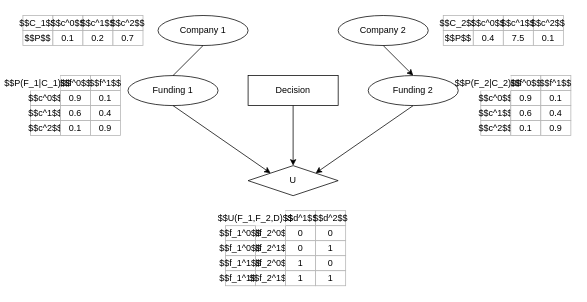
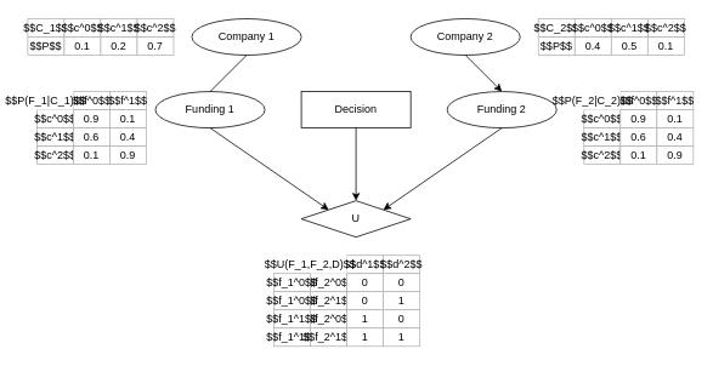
  <mxCell id="0" />
  <mxCell id="1" parent="0" />
  <mxCell id="2" value="Company 1" style="ellipse;whiteSpace=wrap;html=1;strokeColor=#000000;" vertex="1" parent="1"><mxGeometry x="210" y="20" width="120" height="40" as="geometry" /></mxCell>
  <mxCell id="3" value="Company 2" style="ellipse;whiteSpace=wrap;html=1;strokeColor=#000000;" vertex="1" parent="1"><mxGeometry x="450" y="20" width="120" height="40" as="geometry" /></mxCell>
  <mxCell id="4" value="Decision" style="rounded=0;whiteSpace=wrap;html=1;strokeColor=#000000;" vertex="1" parent="1"><mxGeometry x="330" y="100" width="120" height="40" as="geometry" /></mxCell>
  <mxCell id="5" value="Funding 1" style="ellipse;whiteSpace=wrap;html=1;strokeColor=#000000;" vertex="1" parent="1"><mxGeometry x="170" y="100" width="120" height="40" as="geometry" /></mxCell>
  <mxCell id="6" value="Funding 2" style="ellipse;whiteSpace=wrap;html=1;strokeColor=#000000;" vertex="1" parent="1"><mxGeometry x="490" y="100" width="120" height="40" as="geometry" /></mxCell>
  <mxCell id="7" value="U" style="rhombus;whiteSpace=wrap;html=1;strokeColor=#000000;" vertex="1" parent="1"><mxGeometry x="330" y="220" width="120" height="40" as="geometry" /></mxCell>
  <mxCell id="8" value="" style="endArrow=none;html=1;exitX=0.5;exitY=1;exitDx=0;exitDy=0;entryX=0.5;entryY=0;entryDx=0;entryDy=0;" edge="1" parent="1" source="2" target="5"><mxGeometry width="50" height="50" relative="1" as="geometry"><mxPoint x="490" y="380" as="sourcePoint" /><mxPoint x="540" y="330" as="targetPoint" /></mxGeometry></mxCell>
  <mxCell id="9" value="" style="endArrow=classic;html=1;exitX=0.5;exitY=1;exitDx=0;exitDy=0;entryX=0.5;entryY=0;entryDx=0;entryDy=0;" edge="1" parent="1" source="3" target="6"><mxGeometry width="50" height="50" relative="1" as="geometry"><mxPoint x="330" y="390" as="sourcePoint" /><mxPoint x="380" y="340" as="targetPoint" /></mxGeometry></mxCell>
  <mxCell id="10" value="" style="endArrow=classic;html=1;exitX=0.5;exitY=1;exitDx=0;exitDy=0;entryX=0;entryY=0;entryDx=0;entryDy=0;" edge="1" parent="1" source="5" target="7"><mxGeometry width="50" height="50" relative="1" as="geometry"><mxPoint x="410" y="380" as="sourcePoint" /><mxPoint x="460" y="330" as="targetPoint" /></mxGeometry></mxCell>
  <mxCell id="11" value="" style="endArrow=classic;html=1;exitX=0.5;exitY=1;exitDx=0;exitDy=0;entryX=1;entryY=0;entryDx=0;entryDy=0;" edge="1" parent="1" source="6" target="7"><mxGeometry width="50" height="50" relative="1" as="geometry"><mxPoint x="410" y="380" as="sourcePoint" /><mxPoint x="460" y="330" as="targetPoint" /></mxGeometry></mxCell>
  <mxCell id="12" value="" style="endArrow=classic;html=1;exitX=0.5;exitY=1;exitDx=0;exitDy=0;entryX=0.5;entryY=0;entryDx=0;entryDy=0;" edge="1" parent="1" source="4" target="7"><mxGeometry width="50" height="50" relative="1" as="geometry"><mxPoint x="410" y="380" as="sourcePoint" /><mxPoint x="460" y="330" as="targetPoint" /></mxGeometry></mxCell>
  <mxCell id="13" value="$$C_1$$" style="rounded=0;whiteSpace=wrap;html=1;strokeColor=#B3B3B3;" vertex="1" parent="1"><mxGeometry x="30" y="20" width="40" height="20" as="geometry" /></mxCell>
  <mxCell id="14" value="$$c^0$$" style="rounded=0;whiteSpace=wrap;html=1;strokeColor=#B3B3B3;" vertex="1" parent="1"><mxGeometry x="70" y="20" width="40" height="20" as="geometry" /></mxCell>
  <mxCell id="15" value="&lt;span&gt;$$c^1$$&lt;/span&gt;" style="rounded=0;whiteSpace=wrap;html=1;strokeColor=#B3B3B3;" vertex="1" parent="1"><mxGeometry x="110" y="20" width="40" height="20" as="geometry" /></mxCell>
  <mxCell id="16" value="&lt;span&gt;$$c^2$$&lt;/span&gt;" style="rounded=0;whiteSpace=wrap;html=1;strokeColor=#B3B3B3;" vertex="1" parent="1"><mxGeometry x="150" y="20" width="40" height="20" as="geometry" /></mxCell>
  <mxCell id="17" value="$$P$$" style="rounded=0;whiteSpace=wrap;html=1;strokeColor=#B3B3B3;" vertex="1" parent="1"><mxGeometry x="30" y="40" width="40" height="20" as="geometry" /></mxCell>
  <mxCell id="18" value="0.1" style="rounded=0;whiteSpace=wrap;html=1;strokeColor=#B3B3B3;" vertex="1" parent="1"><mxGeometry x="70" y="40" width="40" height="20" as="geometry" /></mxCell>
  <mxCell id="19" value="0.2" style="rounded=0;whiteSpace=wrap;html=1;strokeColor=#B3B3B3;" vertex="1" parent="1"><mxGeometry x="110" y="40" width="40" height="20" as="geometry" /></mxCell>
  <mxCell id="20" value="0.7" style="rounded=0;whiteSpace=wrap;html=1;strokeColor=#B3B3B3;" vertex="1" parent="1"><mxGeometry x="150" y="40" width="40" height="20" as="geometry" /></mxCell>
  <mxCell id="21" value="$$C_2$$" style="rounded=0;whiteSpace=wrap;html=1;strokeColor=#B3B3B3;" vertex="1" parent="1"><mxGeometry x="590" y="20" width="40" height="20" as="geometry" /></mxCell>
  <mxCell id="22" value="$$c^0$$" style="rounded=0;whiteSpace=wrap;html=1;strokeColor=#B3B3B3;" vertex="1" parent="1"><mxGeometry x="630" y="20" width="40" height="20" as="geometry" /></mxCell>
  <mxCell id="23" value="&lt;span&gt;$$c^1$$&lt;/span&gt;" style="rounded=0;whiteSpace=wrap;html=1;strokeColor=#B3B3B3;" vertex="1" parent="1"><mxGeometry x="670" y="20" width="40" height="20" as="geometry" /></mxCell>
  <mxCell id="24" value="&lt;span&gt;$$c^2$$&lt;/span&gt;" style="rounded=0;whiteSpace=wrap;html=1;strokeColor=#B3B3B3;" vertex="1" parent="1"><mxGeometry x="710" y="20" width="40" height="20" as="geometry" /></mxCell>
  <mxCell id="25" value="$$P$$" style="rounded=0;whiteSpace=wrap;html=1;strokeColor=#B3B3B3;" vertex="1" parent="1"><mxGeometry x="590" y="40" width="40" height="20" as="geometry" /></mxCell>
  <mxCell id="26" value="0.4" style="rounded=0;whiteSpace=wrap;html=1;strokeColor=#B3B3B3;" vertex="1" parent="1"><mxGeometry x="630" y="40" width="40" height="20" as="geometry" /></mxCell>
- <mxCell id="27" value="7.5" style="rounded=0;whiteSpace=wrap;html=1;strokeColor=#B3B3B3;" vertex="1" parent="1"><mxGeometry x="670" y="40" width="40" height="20" as="geometry" /></mxCell>
+ <mxCell id="27" value="0.5" style="rounded=0;whiteSpace=wrap;html=1;strokeColor=#B3B3B3;" vertex="1" parent="1"><mxGeometry x="670" y="40" width="40" height="20" as="geometry" /></mxCell>
  <mxCell id="28" value="0.1" style="rounded=0;whiteSpace=wrap;html=1;strokeColor=#B3B3B3;" vertex="1" parent="1"><mxGeometry x="710" y="40" width="40" height="20" as="geometry" /></mxCell>
  <mxCell id="29" value="$$c^0$$" style="rounded=0;whiteSpace=wrap;html=1;strokeColor=#B3B3B3;" vertex="1" parent="1"><mxGeometry x="40" y="120" width="40" height="20" as="geometry" /></mxCell>
  <mxCell id="30" value="$$c^1$$" style="rounded=0;whiteSpace=wrap;html=1;strokeColor=#B3B3B3;" vertex="1" parent="1"><mxGeometry x="40" y="140" width="40" height="20" as="geometry" /></mxCell>
  <mxCell id="31" value="$$f^0$$" style="rounded=0;whiteSpace=wrap;html=1;strokeColor=#B3B3B3;" vertex="1" parent="1"><mxGeometry x="80" y="100" width="40" height="20" as="geometry" /></mxCell>
  <mxCell id="32" value="$$c^2$$" style="rounded=0;whiteSpace=wrap;html=1;strokeColor=#B3B3B3;" vertex="1" parent="1"><mxGeometry x="40" y="160" width="40" height="20" as="geometry" /></mxCell>
  <mxCell id="33" value="$$f^1$$" style="rounded=0;whiteSpace=wrap;html=1;strokeColor=#B3B3B3;" vertex="1" parent="1"><mxGeometry x="120" y="100" width="40" height="20" as="geometry" /></mxCell>
  <mxCell id="34" value="0.9" style="rounded=0;whiteSpace=wrap;html=1;strokeColor=#B3B3B3;" vertex="1" parent="1"><mxGeometry x="80" y="120" width="40" height="20" as="geometry" /></mxCell>
  <mxCell id="35" value="0.1" style="rounded=0;whiteSpace=wrap;html=1;strokeColor=#B3B3B3;" vertex="1" parent="1"><mxGeometry x="120" y="120" width="40" height="20" as="geometry" /></mxCell>
  <mxCell id="36" value="0.6" style="rounded=0;whiteSpace=wrap;html=1;strokeColor=#B3B3B3;" vertex="1" parent="1"><mxGeometry x="80" y="140" width="40" height="20" as="geometry" /></mxCell>
  <mxCell id="37" value="0.4" style="rounded=0;whiteSpace=wrap;html=1;strokeColor=#B3B3B3;" vertex="1" parent="1"><mxGeometry x="120" y="140" width="40" height="20" as="geometry" /></mxCell>
  <mxCell id="38" value="0.1" style="rounded=0;whiteSpace=wrap;html=1;strokeColor=#B3B3B3;" vertex="1" parent="1"><mxGeometry x="80" y="160" width="40" height="20" as="geometry" /></mxCell>
  <mxCell id="39" value="0.9" style="rounded=0;whiteSpace=wrap;html=1;strokeColor=#B3B3B3;" vertex="1" parent="1"><mxGeometry x="120" y="160" width="40" height="20" as="geometry" /></mxCell>
  <mxCell id="40" value="$$P(F_1|C_1)$$" style="rounded=0;whiteSpace=wrap;html=1;strokeColor=none;" vertex="1" parent="1"><mxGeometry x="20" y="100" width="60" height="20" as="geometry" /></mxCell>
  <mxCell id="41" value="$$c^0$$" style="rounded=0;whiteSpace=wrap;html=1;strokeColor=#B3B3B3;" vertex="1" parent="1"><mxGeometry x="640" y="120" width="40" height="20" as="geometry" /></mxCell>
  <mxCell id="42" value="$$c^1$$" style="rounded=0;whiteSpace=wrap;html=1;strokeColor=#B3B3B3;" vertex="1" parent="1"><mxGeometry x="640" y="140" width="40" height="20" as="geometry" /></mxCell>
  <mxCell id="43" value="$$f^0$$" style="rounded=0;whiteSpace=wrap;html=1;strokeColor=#B3B3B3;" vertex="1" parent="1"><mxGeometry x="680" y="100" width="40" height="20" as="geometry" /></mxCell>
  <mxCell id="44" value="$$c^2$$" style="rounded=0;whiteSpace=wrap;html=1;strokeColor=#B3B3B3;" vertex="1" parent="1"><mxGeometry x="640" y="160" width="40" height="20" as="geometry" /></mxCell>
  <mxCell id="45" value="$$f^1$$" style="rounded=0;whiteSpace=wrap;html=1;strokeColor=#B3B3B3;" vertex="1" parent="1"><mxGeometry x="720" y="100" width="40" height="20" as="geometry" /></mxCell>
  <mxCell id="46" value="0.9" style="rounded=0;whiteSpace=wrap;html=1;strokeColor=#B3B3B3;" vertex="1" parent="1"><mxGeometry x="680" y="120" width="40" height="20" as="geometry" /></mxCell>
  <mxCell id="47" value="0.1" style="rounded=0;whiteSpace=wrap;html=1;strokeColor=#B3B3B3;" vertex="1" parent="1"><mxGeometry x="720" y="120" width="40" height="20" as="geometry" /></mxCell>
  <mxCell id="48" value="0.6" style="rounded=0;whiteSpace=wrap;html=1;strokeColor=#B3B3B3;" vertex="1" parent="1"><mxGeometry x="680" y="140" width="40" height="20" as="geometry" /></mxCell>
  <mxCell id="49" value="0.4" style="rounded=0;whiteSpace=wrap;html=1;strokeColor=#B3B3B3;" vertex="1" parent="1"><mxGeometry x="720" y="140" width="40" height="20" as="geometry" /></mxCell>
  <mxCell id="50" value="0.1" style="rounded=0;whiteSpace=wrap;html=1;strokeColor=#B3B3B3;" vertex="1" parent="1"><mxGeometry x="680" y="160" width="40" height="20" as="geometry" /></mxCell>
  <mxCell id="51" value="0.9" style="rounded=0;whiteSpace=wrap;html=1;strokeColor=#B3B3B3;" vertex="1" parent="1"><mxGeometry x="720" y="160" width="40" height="20" as="geometry" /></mxCell>
  <mxCell id="52" value="$$P(F_2|C_2)$$" style="rounded=0;whiteSpace=wrap;html=1;strokeColor=none;" vertex="1" parent="1"><mxGeometry x="620" y="100" width="60" height="20" as="geometry" /></mxCell>
  <mxCell id="53" value="$$f_2^0$$" style="rounded=0;whiteSpace=wrap;html=1;strokeColor=#B3B3B3;" vertex="1" parent="1"><mxGeometry x="340" y="300" width="40" height="20" as="geometry" /></mxCell>
  <mxCell id="54" value="$$f_2^1$$" style="rounded=0;whiteSpace=wrap;html=1;strokeColor=#B3B3B3;" vertex="1" parent="1"><mxGeometry x="340" y="320" width="40" height="20" as="geometry" /></mxCell>
  <mxCell id="55" value="$$d^1$$" style="rounded=0;whiteSpace=wrap;html=1;strokeColor=#B3B3B3;" vertex="1" parent="1"><mxGeometry x="380" y="280" width="40" height="20" as="geometry" /></mxCell>
  <mxCell id="56" value="$$f_2^0$$" style="rounded=0;whiteSpace=wrap;html=1;strokeColor=#B3B3B3;" vertex="1" parent="1"><mxGeometry x="340" y="340" width="40" height="20" as="geometry" /></mxCell>
  <mxCell id="57" value="$$d^2$$" style="rounded=0;whiteSpace=wrap;html=1;strokeColor=#B3B3B3;" vertex="1" parent="1"><mxGeometry x="420" y="280" width="40" height="20" as="geometry" /></mxCell>
  <mxCell id="58" value="0" style="rounded=0;whiteSpace=wrap;html=1;strokeColor=#B3B3B3;" vertex="1" parent="1"><mxGeometry x="380" y="300" width="40" height="20" as="geometry" /></mxCell>
  <mxCell id="59" value="0" style="rounded=0;whiteSpace=wrap;html=1;strokeColor=#B3B3B3;" vertex="1" parent="1"><mxGeometry x="420" y="300" width="40" height="20" as="geometry" /></mxCell>
  <mxCell id="60" value="0" style="rounded=0;whiteSpace=wrap;html=1;strokeColor=#B3B3B3;" vertex="1" parent="1"><mxGeometry x="380" y="320" width="40" height="20" as="geometry" /></mxCell>
  <mxCell id="61" value="1" style="rounded=0;whiteSpace=wrap;html=1;strokeColor=#B3B3B3;" vertex="1" parent="1"><mxGeometry x="420" y="320" width="40" height="20" as="geometry" /></mxCell>
  <mxCell id="62" value="1" style="rounded=0;whiteSpace=wrap;html=1;strokeColor=#B3B3B3;" vertex="1" parent="1"><mxGeometry x="380" y="340" width="40" height="20" as="geometry" /></mxCell>
  <mxCell id="63" value="0" style="rounded=0;whiteSpace=wrap;html=1;strokeColor=#B3B3B3;" vertex="1" parent="1"><mxGeometry x="420" y="340" width="40" height="20" as="geometry" /></mxCell>
  <mxCell id="64" value="$$U(F_1,F_2,D)$$" style="rounded=0;whiteSpace=wrap;html=1;strokeColor=none;" vertex="1" parent="1"><mxGeometry x="300" y="280" width="80" height="20" as="geometry" /></mxCell>
  <mxCell id="65" value="$$f_1^0$$" style="rounded=0;whiteSpace=wrap;html=1;strokeColor=#B3B3B3;" vertex="1" parent="1"><mxGeometry x="300" y="300" width="40" height="20" as="geometry" /></mxCell>
  <mxCell id="66" value="$$f_1^0$$" style="rounded=0;whiteSpace=wrap;html=1;strokeColor=#B3B3B3;" vertex="1" parent="1"><mxGeometry x="300" y="320" width="40" height="20" as="geometry" /></mxCell>
  <mxCell id="67" value="$$f_1^1$$" style="rounded=0;whiteSpace=wrap;html=1;strokeColor=#B3B3B3;" vertex="1" parent="1"><mxGeometry x="300" y="340" width="40" height="20" as="geometry" /></mxCell>
  <mxCell id="68" value="$$f_1^1$$" style="rounded=0;whiteSpace=wrap;html=1;strokeColor=#B3B3B3;" vertex="1" parent="1"><mxGeometry x="300" y="360" width="40" height="20" as="geometry" /></mxCell>
  <mxCell id="69" value="$$f_2^1$$" style="rounded=0;whiteSpace=wrap;html=1;strokeColor=#B3B3B3;" vertex="1" parent="1"><mxGeometry x="340" y="360" width="40" height="20" as="geometry" /></mxCell>
  <mxCell id="70" value="1" style="rounded=0;whiteSpace=wrap;html=1;strokeColor=#B3B3B3;" vertex="1" parent="1"><mxGeometry x="380" y="360" width="40" height="20" as="geometry" /></mxCell>
  <mxCell id="71" value="1" style="rounded=0;whiteSpace=wrap;html=1;strokeColor=#B3B3B3;" vertex="1" parent="1"><mxGeometry x="420" y="360" width="40" height="20" as="geometry" /></mxCell>
